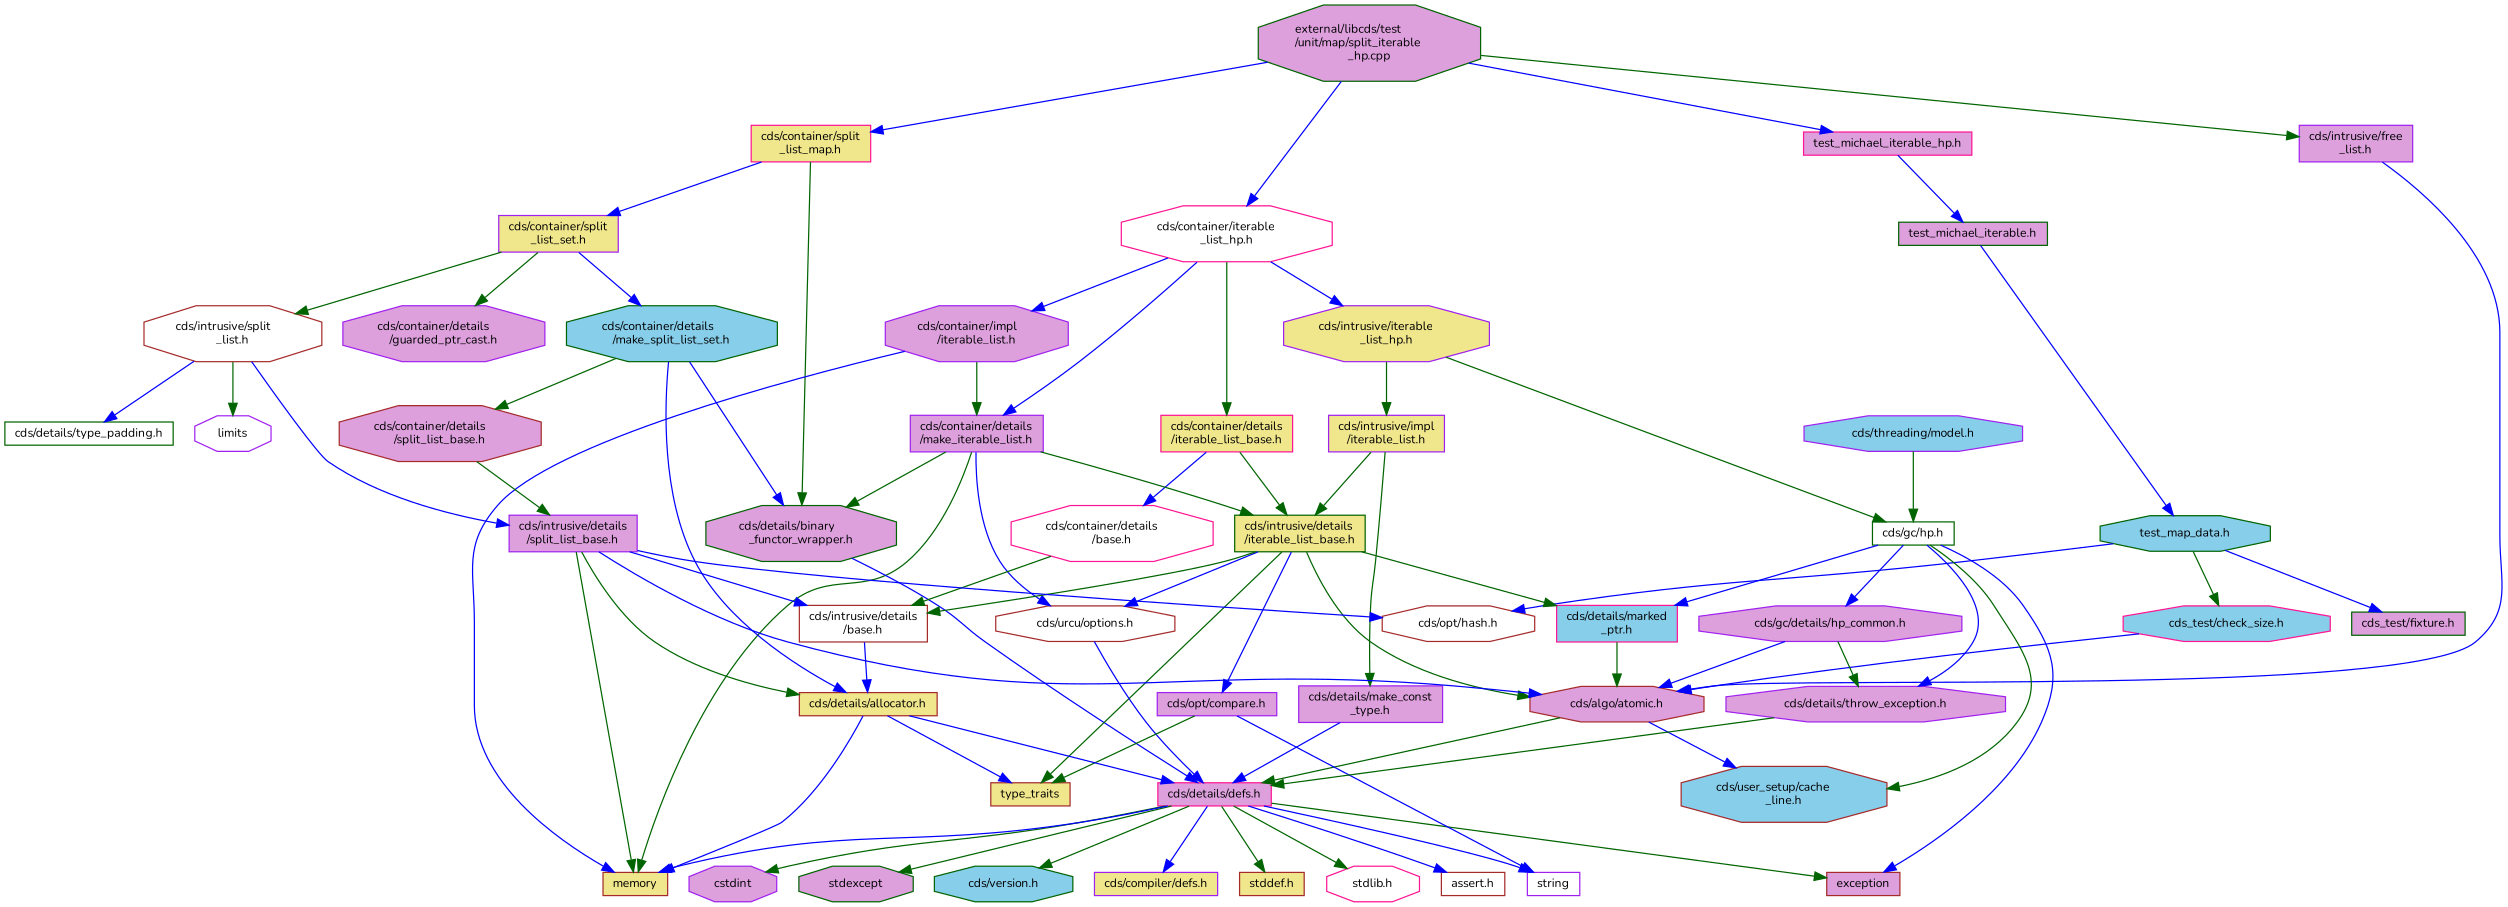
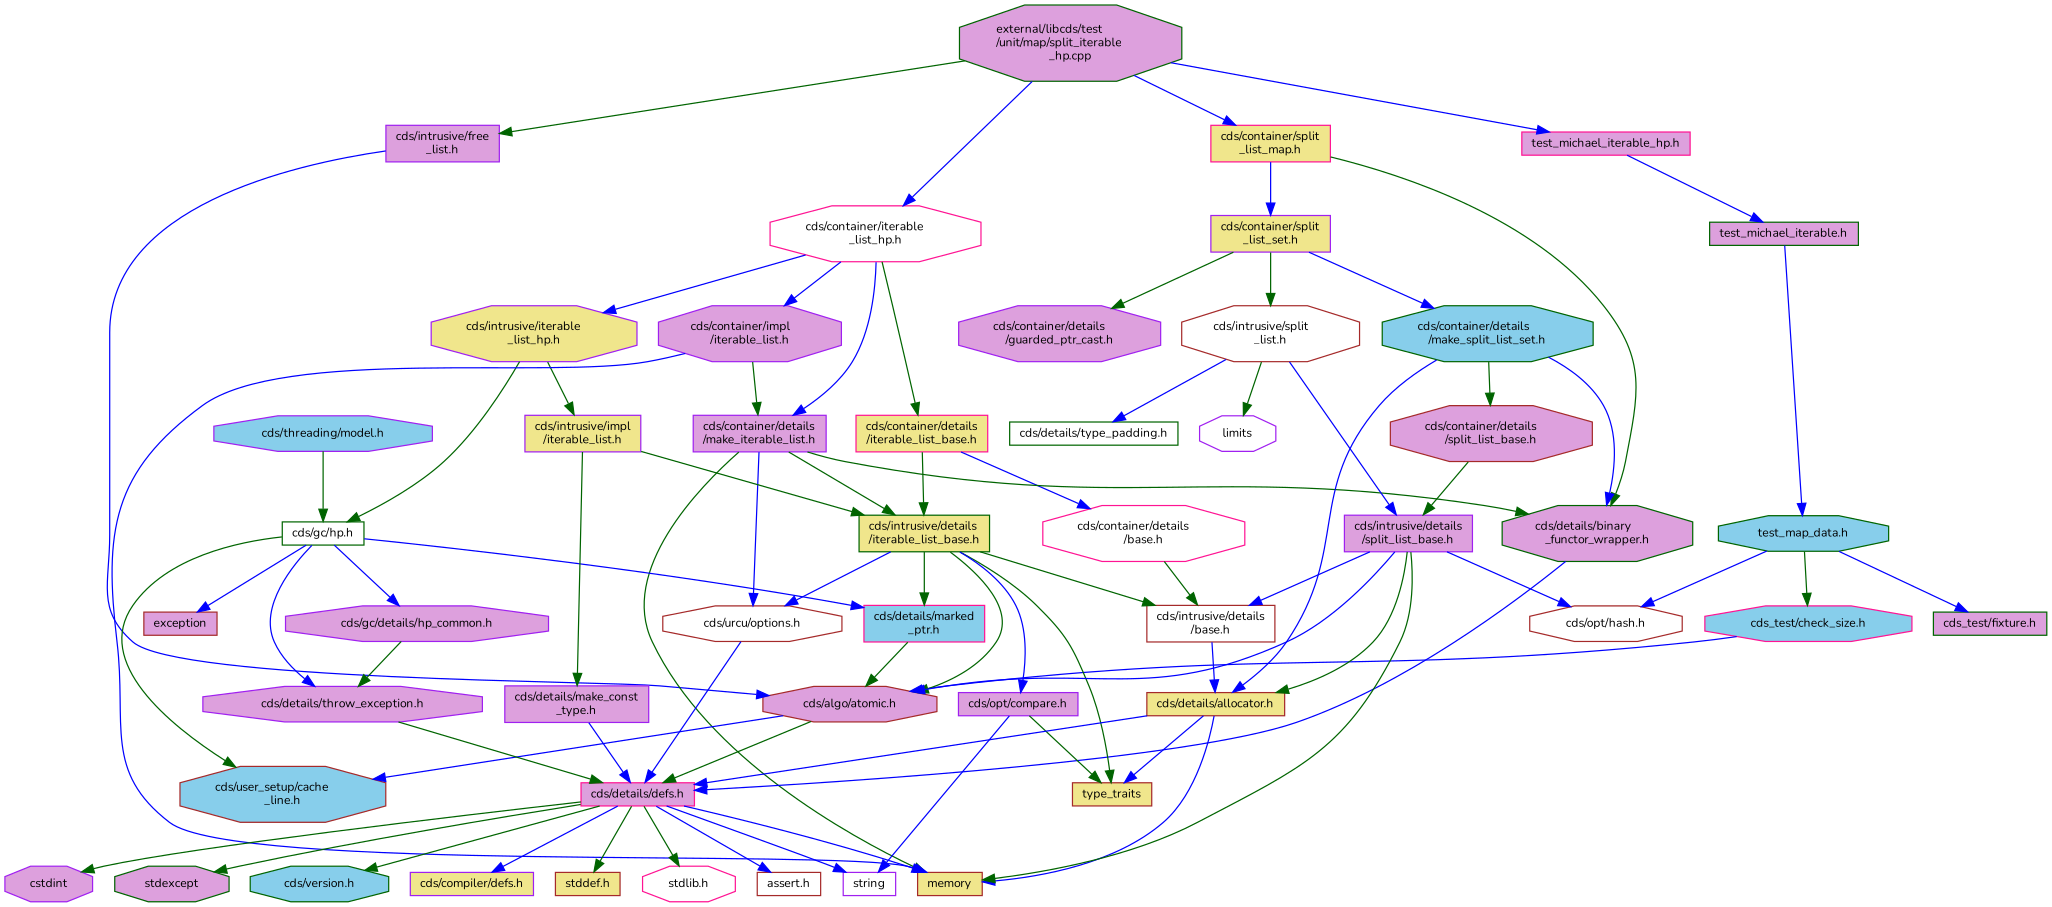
  digraph {
    fontname=Nunito
    node [color=purple fillcolor=plum fontname=Nunito fontsize=10 shape=box style=filled]
    edge [color=blue fontname=Nunito fontsize=10 labelfontname=Helvetica labelfontsize=10 style=solid]
    n1 [color=darkgreen fontcolor=black height=0.2 label="external/libcds/test\l/unit/map/split_iterable\l_hp.cpp" shape=octagon width=0.4]
    n2 [color=deeppink height=0.2 label="test_michael_iterable_hp.h" width=0.4]
    n3 [color=deeppink fillcolor=white height=0.2 label="cds/container/iterable\l_list_hp.h" shape=octagon width=0.4]
    n4 [color=deeppink fillcolor=khaki height=0.2 label="cds/container/split\l_list_map.h" width=0.4]
    n5 [height=0.2 label="cds/intrusive/free\l_list.h" width=0.4]
    n6 [color=darkgreen height=0.2 label="test_michael_iterable.h" width=0.4]
    n7 [color=deeppink fillcolor=khaki height=0.2 label="cds/container/details\l/iterable_list_base.h" width=0.4]
    n8 [fillcolor=khaki height=0.2 label="cds/intrusive/iterable\l_list_hp.h" shape=octagon width=0.4]
    n9 [height=0.2 label="cds/container/details\l/make_iterable_list.h" width=0.4]
    n10 [height=0.2 label="cds/container/impl\l/iterable_list.h" shape=octagon width=0.4]
    n11 [color=darkgreen height=0.2 label="cds/details/binary\l_functor_wrapper.h" shape=octagon width=0.4]
    n12 [fillcolor=khaki height=0.2 label="cds/container/split\l_list_set.h" width=0.4]
    n13 [color=brown height=0.2 label="cds/algo/atomic.h" shape=octagon width=0.4]
    n14 [color=darkgreen fillcolor=skyblue height=0.2 label="test_map_data.h" shape=octagon width=0.4]
    n15 [color=deeppink fillcolor=skyblue height=0.2 label="cds_test/check_size.h" shape=octagon width=0.4]
    n16 [color=darkgreen height=0.2 label="cds_test/fixture.h" width=0.4]
    n17 [color=brown fillcolor=white height=0.2 label="cds/opt/hash.h" shape=octagon width=0.4]
    n18 [color=deeppink height=0.2 label="cds/details/defs.h" width=0.4]
    n19 [color=brown fillcolor=skyblue height=0.2 label="cds/user_setup/cache\l_line.h" shape=octagon width=0.4]
    n20 [color=brown fillcolor=khaki height=0.2 label="stddef.h" width=0.4]
    n21 [color=deeppink fillcolor=white height=0.2 label="stdlib.h" shape=octagon width=0.4]
    n22 [color=brown fillcolor=white height=0.2 label="assert.h" width=0.4]
    n23 [height=0.2 label=cstdint shape=octagon width=0.4]
    n24 [color=brown height=0.2 label=exception width=0.4]
    n25 [color=darkgreen height=0.2 label=stdexcept shape=octagon width=0.4]
    n26 [fillcolor=white height=0.2 label=string width=0.4]
    n27 [color=brown fillcolor=khaki height=0.2 label=memory width=0.4]
    n28 [color=darkgreen fillcolor=skyblue height=0.2 label="cds/version.h" shape=octagon width=0.4]
    n29 [fillcolor=khaki height=0.2 label="cds/compiler/defs.h" width=0.4]
    n30 [color=deeppink fillcolor=white height=0.2 label="cds/container/details\l/base.h" shape=octagon width=0.4]
    n31 [color=darkgreen fillcolor=khaki height=0.2 label="cds/intrusive/details\l/iterable_list_base.h" width=0.4]
    n32 [color=darkgreen fillcolor=white height=0.2 label="cds/gc/hp.h" width=0.4]
    n33 [fillcolor=khaki height=0.2 label="cds/intrusive/impl\l/iterable_list.h" width=0.4]
    n34 [color=brown fillcolor=white height=0.2 label="cds/urcu/options.h" shape=octagon width=0.4]
    n35 [color=brown fillcolor=white height=0.2 label="cds/intrusive/details\l/base.h" width=0.4]
    n36 [color=brown fillcolor=khaki height=0.2 label=type_traits width=0.4]
    n37 [height=0.2 label="cds/opt/compare.h" width=0.4]
    n38 [color=deeppink fillcolor=skyblue height=0.2 label="cds/details/marked\l_ptr.h" width=0.4]
    n39 [color=brown fillcolor=khaki height=0.2 label="cds/details/allocator.h" width=0.4]
    n40 [height=0.2 label="cds/gc/details/hp_common.h" shape=octagon width=0.4]
    n41 [height=0.2 label="cds/details/throw_exception.h" shape=octagon width=0.4]
    n42 [height=0.2 label="cds/details/make_const\l_type.h" width=0.4]
    n43 [fillcolor=skyblue height=0.2 label="cds/threading/model.h" shape=octagon width=0.4]
    n44 [color=brown fillcolor=white height=0.2 label="cds/intrusive/split\l_list.h" shape=octagon width=0.4]
    n45 [color=darkgreen fillcolor=skyblue height=0.2 label="cds/container/details\l/make_split_list_set.h" shape=octagon width=0.4]
    n46 [height=0.2 label="cds/container/details\l/guarded_ptr_cast.h" shape=octagon width=0.4]
    n47 [fillcolor=white height=0.2 label=limits shape=octagon width=0.4]
    n48 [height=0.2 label="cds/intrusive/details\l/split_list_base.h" width=0.4]
    n49 [color=darkgreen fillcolor=white height=0.2 label="cds/details/type_padding.h" width=0.4]
    n50 [color=brown height=0.2 label="cds/container/details\l/split_list_base.h" shape=octagon width=0.4]
    n1 -> n2
    n1 -> n3
    n1 -> n4
    n1 -> n5 [color=darkgreen]
    n2 -> n6
    n3 -> n7 [color=darkgreen]
    n3 -> n8
    n3 -> n9
    n3 -> n10
    n4 -> n11 [color=darkgreen]
    n4 -> n12
    n5 -> n13
    n6 -> n14
    n7 -> n30
    n7 -> n31 [color=darkgreen]
    n8 -> n32 [color=darkgreen]
    n8 -> n33 [color=darkgreen]
    n9 -> n11 [color=darkgreen]
    n9 -> n27 [color=darkgreen]
    n9 -> n31 [color=darkgreen]
    n9 -> n34
    n10 -> n9 [color=darkgreen]
    n10 -> n27
    n11 -> n18
    n12 -> n44 [color=darkgreen]
    n12 -> n45
    n12 -> n46 [color=darkgreen]
    n13 -> n18 [color=darkgreen]
    n13 -> n19
    n14 -> n15 [color=darkgreen]
    n14 -> n16
    n14 -> n17
    n15 -> n13
    n18 -> n20 [color=darkgreen]
    n18 -> n21 [color=darkgreen]
    n18 -> n22
    n18 -> n23 [color=darkgreen]
-   n18 -> n24 [color=darkgreen]
    n18 -> n25 [color=darkgreen]
    n18 -> n26
    n18 -> n27
    n18 -> n28 [color=darkgreen]
    n18 -> n29
    n30 -> n35 [color=darkgreen]
    n31 -> n13 [color=darkgreen]
    n31 -> n34
    n31 -> n35 [color=darkgreen]
    n31 -> n36 [color=darkgreen]
    n31 -> n37
    n31 -> n38 [color=darkgreen]
    n32 -> n19 [color=darkgreen]
    n32 -> n24
    n32 -> n38
    n32 -> n40
    n32 -> n41
    n33 -> n31 [color=darkgreen]
    n33 -> n42 [color=darkgreen]
    n34 -> n18
    n35 -> n39
    n37 -> n26
    n37 -> n36 [color=darkgreen]
    n38 -> n13 [color=darkgreen]
    n39 -> n18
    n39 -> n27
    n39 -> n36
-   n40 -> n13
    n40 -> n41 [color=darkgreen]
    n41 -> n18 [color=darkgreen]
    n42 -> n18
    n43 -> n32 [color=darkgreen]
    n44 -> n47 [color=darkgreen]
    n44 -> n48
    n44 -> n49
    n45 -> n11
    n45 -> n39
    n45 -> n50 [color=darkgreen]
    n48 -> n13
    n48 -> n17
    n48 -> n27 [color=darkgreen]
    n48 -> n35
    n48 -> n39 [color=darkgreen]
    n50 -> n48 [color=darkgreen]
  }
